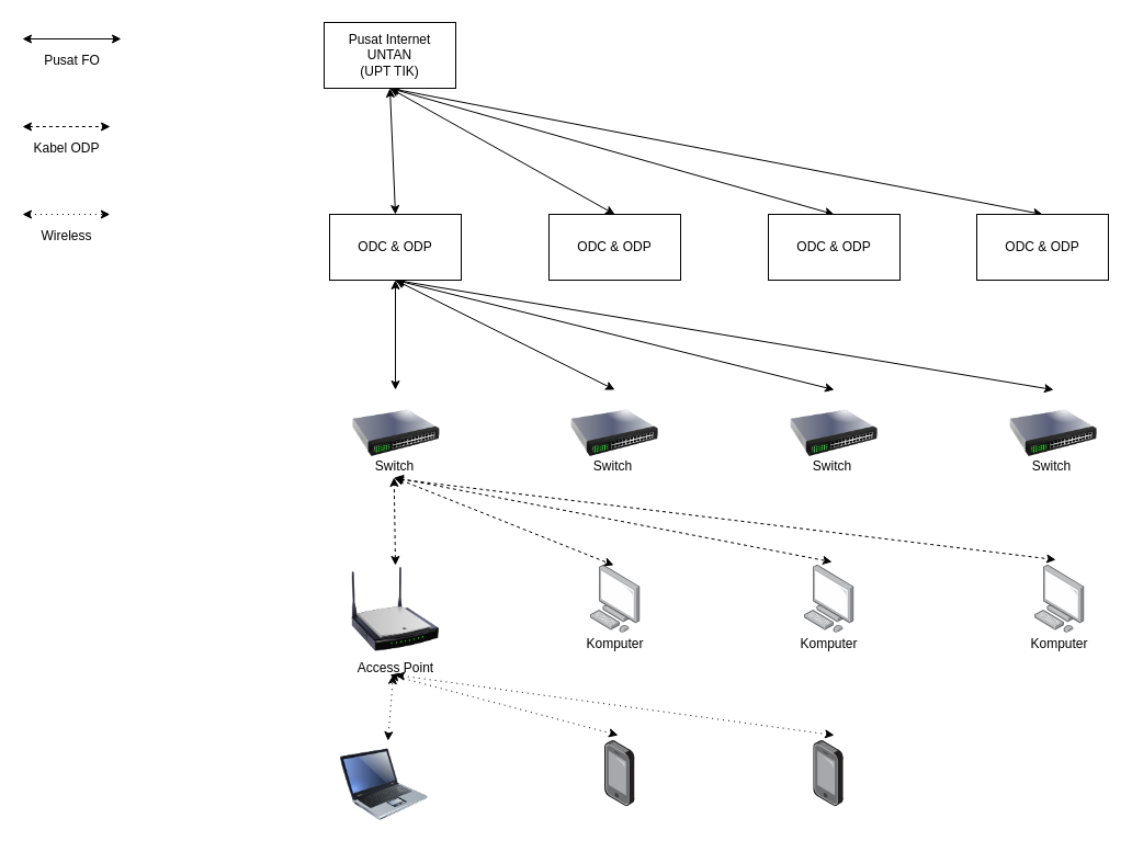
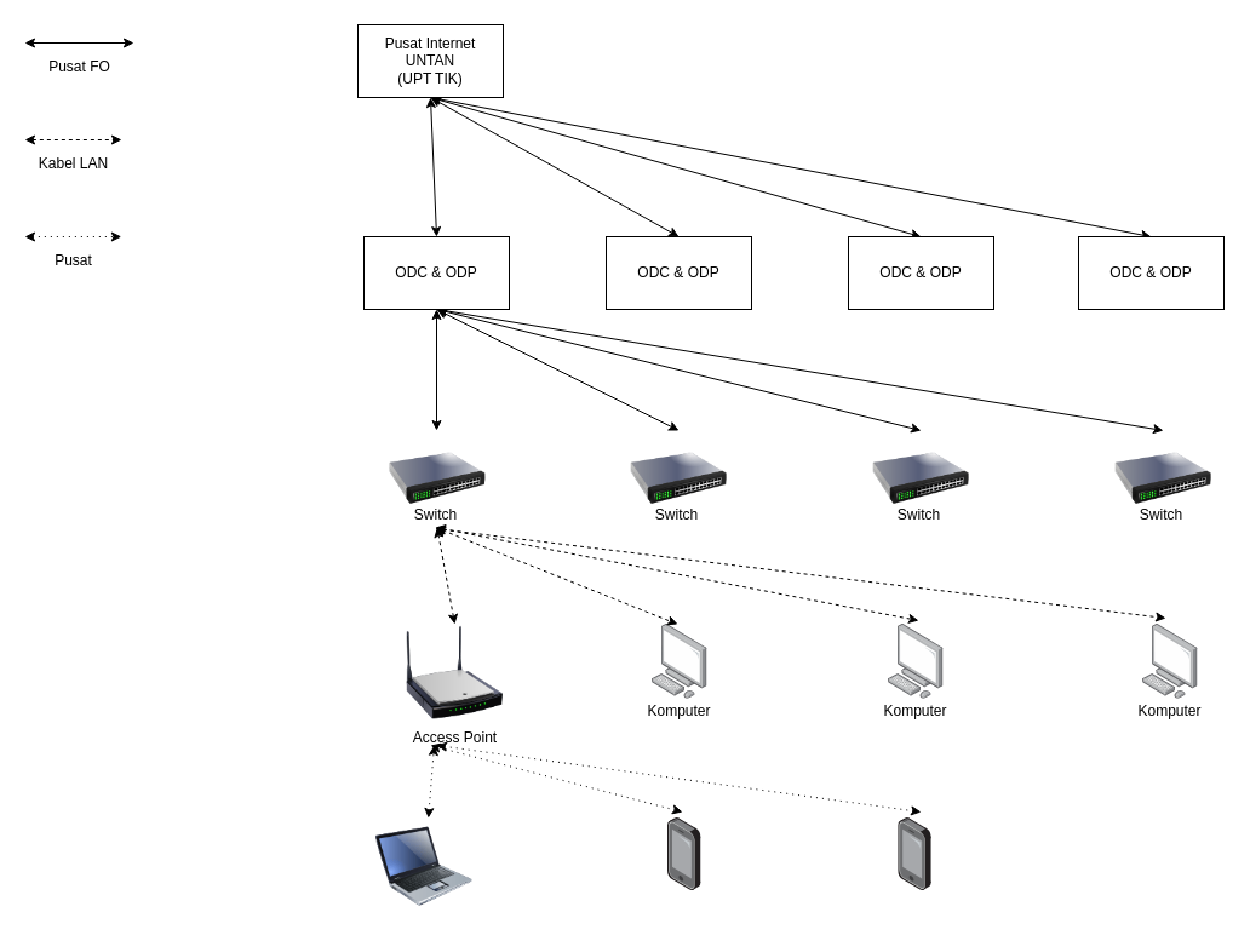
  <mxCell id="0" />
  <mxCell id="1" parent="0" />
  <mxCell id="2" style="rounded=0;orthogonalLoop=1;jettySize=auto;html=1;exitX=0.5;exitY=1;exitDx=0;exitDy=0;entryX=0.5;entryY=0;entryDx=0;entryDy=0;startArrow=classic;startFill=1;" parent="1" source="6" target="11" edge="1"><mxGeometry relative="1" as="geometry" /></mxCell>
  <mxCell id="3" style="edgeStyle=none;rounded=0;orthogonalLoop=1;jettySize=auto;html=1;exitX=0.5;exitY=1;exitDx=0;exitDy=0;entryX=0.5;entryY=0;entryDx=0;entryDy=0;startArrow=classic;startFill=1;" parent="1" source="6" target="12" edge="1"><mxGeometry relative="1" as="geometry" /></mxCell>
  <mxCell id="4" style="edgeStyle=none;rounded=0;orthogonalLoop=1;jettySize=auto;html=1;exitX=0.5;exitY=1;exitDx=0;exitDy=0;entryX=0.5;entryY=0;entryDx=0;entryDy=0;startArrow=classic;startFill=1;" parent="1" source="6" target="13" edge="1"><mxGeometry relative="1" as="geometry" /></mxCell>
  <mxCell id="5" style="edgeStyle=none;rounded=0;orthogonalLoop=1;jettySize=auto;html=1;exitX=0.5;exitY=1;exitDx=0;exitDy=0;entryX=0.5;entryY=0;entryDx=0;entryDy=0;startArrow=classic;startFill=1;" parent="1" source="6" target="14" edge="1"><mxGeometry relative="1" as="geometry" /></mxCell>
  <mxCell id="6" value="Pusat Internet UNTAN&lt;br&gt;(UPT TIK)" style="rounded=0;whiteSpace=wrap;html=1;" parent="1" vertex="1"><mxGeometry x="295" y="20" width="120" height="60" as="geometry" /></mxCell>
  <mxCell id="7" style="edgeStyle=none;rounded=0;orthogonalLoop=1;jettySize=auto;html=1;exitX=0.5;exitY=1;exitDx=0;exitDy=0;entryX=0.5;entryY=0;entryDx=0;entryDy=0;startArrow=classic;startFill=1;" parent="1" source="11" edge="1"><mxGeometry relative="1" as="geometry"><mxPoint x="360" y="355" as="targetPoint" /></mxGeometry></mxCell>
  <mxCell id="8" style="edgeStyle=none;rounded=0;orthogonalLoop=1;jettySize=auto;html=1;exitX=0.5;exitY=1;exitDx=0;exitDy=0;entryX=0.5;entryY=0;entryDx=0;entryDy=0;startArrow=classic;startFill=1;" parent="1" source="11" edge="1"><mxGeometry relative="1" as="geometry"><mxPoint x="560" y="355" as="targetPoint" /></mxGeometry></mxCell>
  <mxCell id="9" style="edgeStyle=none;rounded=0;orthogonalLoop=1;jettySize=auto;html=1;exitX=0.5;exitY=1;exitDx=0;exitDy=0;entryX=0.5;entryY=0;entryDx=0;entryDy=0;startArrow=classic;startFill=1;" parent="1" source="11" edge="1"><mxGeometry relative="1" as="geometry"><mxPoint x="760" y="355" as="targetPoint" /></mxGeometry></mxCell>
  <mxCell id="10" style="edgeStyle=none;rounded=0;orthogonalLoop=1;jettySize=auto;html=1;exitX=0.5;exitY=1;exitDx=0;exitDy=0;entryX=0.5;entryY=0;entryDx=0;entryDy=0;startArrow=classic;startFill=1;" parent="1" source="11" edge="1"><mxGeometry relative="1" as="geometry"><mxPoint x="960" y="355" as="targetPoint" /></mxGeometry></mxCell>
  <mxCell id="11" value="ODC &amp;amp; ODP" style="rounded=0;whiteSpace=wrap;html=1;" parent="1" vertex="1"><mxGeometry x="300" y="195" width="120" height="60" as="geometry" /></mxCell>
  <mxCell id="12" value="ODC &amp;amp; ODP" style="rounded=0;whiteSpace=wrap;html=1;" parent="1" vertex="1"><mxGeometry x="500" y="195" width="120" height="60" as="geometry" /></mxCell>
  <mxCell id="13" value="ODC &amp;amp; ODP" style="rounded=0;whiteSpace=wrap;html=1;" parent="1" vertex="1"><mxGeometry x="700" y="195" width="120" height="60" as="geometry" /></mxCell>
  <mxCell id="14" value="ODC &amp;amp; ODP" style="rounded=0;whiteSpace=wrap;html=1;" parent="1" vertex="1"><mxGeometry x="890" y="195" width="120" height="60" as="geometry" /></mxCell>
  <mxCell id="15" style="rounded=0;orthogonalLoop=1;jettySize=auto;html=1;exitX=0.5;exitY=1;exitDx=0;exitDy=0;startArrow=classic;startFill=1;" parent="1" edge="1"><mxGeometry relative="1" as="geometry"><mxPoint x="20" y="35" as="sourcePoint" /><mxPoint x="110" y="35" as="targetPoint" /></mxGeometry></mxCell>
  <mxCell id="16" value="Pusat FO" style="text;html=1;align=center;verticalAlign=middle;resizable=0;points=[];autosize=1;" parent="1" vertex="1"><mxGeometry x="30" y="45" width="70" height="20" as="geometry" /></mxCell>
  <mxCell id="17" value="" style="group" parent="1" vertex="1" connectable="0"><mxGeometry x="320.8" y="355" width="80" height="80" as="geometry" /></mxCell>
  <mxCell id="18" value="" style="image;html=1;image=img/lib/clip_art/networking/Switch_128x128.png" parent="17" vertex="1"><mxGeometry width="80" height="80" as="geometry" /></mxCell>
  <mxCell id="19" value="Switch" style="text;html=1;align=center;verticalAlign=middle;resizable=0;points=[];autosize=1;" parent="17" vertex="1"><mxGeometry x="12.8" y="60" width="50" height="20" as="geometry" /></mxCell>
  <mxCell id="20" value="" style="group" parent="1" vertex="1" connectable="0"><mxGeometry x="520" y="355" width="80" height="80" as="geometry" /></mxCell>
  <mxCell id="21" value="" style="image;html=1;image=img/lib/clip_art/networking/Switch_128x128.png" parent="20" vertex="1"><mxGeometry width="80" height="80" as="geometry" /></mxCell>
  <mxCell id="22" value="Switch" style="text;html=1;align=center;verticalAlign=middle;resizable=0;points=[];autosize=1;" parent="20" vertex="1"><mxGeometry x="12.8" y="60" width="50" height="20" as="geometry" /></mxCell>
  <mxCell id="23" value="" style="group" parent="1" vertex="1" connectable="0"><mxGeometry x="920" y="355" width="80" height="80" as="geometry" /></mxCell>
  <mxCell id="24" value="" style="image;html=1;image=img/lib/clip_art/networking/Switch_128x128.png" parent="23" vertex="1"><mxGeometry width="80" height="80" as="geometry" /></mxCell>
  <mxCell id="25" value="Switch" style="text;html=1;align=center;verticalAlign=middle;resizable=0;points=[];autosize=1;" parent="23" vertex="1"><mxGeometry x="12.8" y="60" width="50" height="20" as="geometry" /></mxCell>
  <mxCell id="26" value="" style="group" parent="1" vertex="1" connectable="0"><mxGeometry x="720" y="355" width="80" height="80" as="geometry" /></mxCell>
  <mxCell id="27" value="" style="image;html=1;image=img/lib/clip_art/networking/Switch_128x128.png" parent="26" vertex="1"><mxGeometry width="80" height="80" as="geometry" /></mxCell>
  <mxCell id="28" value="Switch" style="text;html=1;align=center;verticalAlign=middle;resizable=0;points=[];autosize=1;" parent="26" vertex="1"><mxGeometry x="12.8" y="60" width="50" height="20" as="geometry" /></mxCell>
  <mxCell id="29" value="" style="group" parent="1" vertex="1" connectable="0"><mxGeometry x="525" y="515" width="70" height="81.8" as="geometry" /></mxCell>
  <mxCell id="30" value="" style="points=[];aspect=fixed;html=1;align=center;shadow=0;dashed=0;image;image=img/lib/allied_telesis/computer_and_terminals/Personal_Computer.svg;" parent="29" vertex="1"><mxGeometry x="13" width="45.6" height="61.8" as="geometry" /></mxCell>
  <mxCell id="31" value="Komputer" style="text;html=1;align=center;verticalAlign=middle;resizable=0;points=[];autosize=1;" parent="29" vertex="1"><mxGeometry y="61.8" width="70" height="20" as="geometry" /></mxCell>
  <mxCell id="32" style="edgeStyle=none;rounded=0;orthogonalLoop=1;jettySize=auto;html=1;exitX=0.5;exitY=0;exitDx=0;exitDy=0;startArrow=classic;startFill=1;dashed=1;" parent="1" source="33" target="19" edge="1"><mxGeometry relative="1" as="geometry" /></mxCell>
- <mxCell id="33" value="Access Point" style="image;html=1;image=img/lib/clip_art/networking/Wireless_Router_N_128x128.png" parent="1" vertex="1"><mxGeometry x="320" y="515" width="80" height="80" as="geometry" /></mxCell>
+ <mxCell id="33" value="Access Point" style="image;html=1;image=img/lib/clip_art/networking/Wireless_Router_N_128x128.png" parent="1" vertex="1"><mxGeometry x="335" y="515" width="80" height="80" as="geometry" /></mxCell>
  <mxCell id="34" value="" style="group" parent="1" vertex="1" connectable="0"><mxGeometry x="720" y="515" width="70" height="81.8" as="geometry" /></mxCell>
  <mxCell id="35" value="" style="points=[];aspect=fixed;html=1;align=center;shadow=0;dashed=0;image;image=img/lib/allied_telesis/computer_and_terminals/Personal_Computer.svg;" parent="34" vertex="1"><mxGeometry x="13" width="45.6" height="61.8" as="geometry" /></mxCell>
  <mxCell id="36" value="Komputer" style="text;html=1;align=center;verticalAlign=middle;resizable=0;points=[];autosize=1;" parent="34" vertex="1"><mxGeometry y="61.8" width="70" height="20" as="geometry" /></mxCell>
  <mxCell id="37" value="" style="group" parent="1" vertex="1" connectable="0"><mxGeometry x="930" y="515" width="70" height="81.8" as="geometry" /></mxCell>
  <mxCell id="38" value="" style="points=[];aspect=fixed;html=1;align=center;shadow=0;dashed=0;image;image=img/lib/allied_telesis/computer_and_terminals/Personal_Computer.svg;" parent="37" vertex="1"><mxGeometry x="13" width="45.6" height="61.8" as="geometry" /></mxCell>
  <mxCell id="39" value="Komputer" style="text;html=1;align=center;verticalAlign=middle;resizable=0;points=[];autosize=1;" parent="37" vertex="1"><mxGeometry y="61.8" width="70" height="20" as="geometry" /></mxCell>
  <mxCell id="40" style="edgeStyle=none;rounded=0;orthogonalLoop=1;jettySize=auto;html=1;exitX=0.508;exitY=1;exitDx=0;exitDy=0;entryX=0.461;entryY=0;entryDx=0;entryDy=0;entryPerimeter=0;startArrow=classic;startFill=1;exitPerimeter=0;dashed=1;" parent="1" source="19" target="30" edge="1"><mxGeometry relative="1" as="geometry" /></mxCell>
  <mxCell id="41" style="edgeStyle=none;rounded=0;orthogonalLoop=1;jettySize=auto;html=1;exitX=0.508;exitY=1;exitDx=0;exitDy=0;entryX=0.548;entryY=-0.049;entryDx=0;entryDy=0;entryPerimeter=0;startArrow=classic;startFill=1;exitPerimeter=0;dashed=1;" parent="1" source="19" target="35" edge="1"><mxGeometry relative="1" as="geometry" /></mxCell>
  <mxCell id="42" style="edgeStyle=none;rounded=0;orthogonalLoop=1;jettySize=auto;html=1;entryX=0.417;entryY=-0.081;entryDx=0;entryDy=0;entryPerimeter=0;startArrow=classic;startFill=1;exitX=0.508;exitY=1.05;exitDx=0;exitDy=0;exitPerimeter=0;dashed=1;" parent="1" source="19" target="38" edge="1"><mxGeometry relative="1" as="geometry"><mxPoint x="361" y="445" as="sourcePoint" /></mxGeometry></mxCell>
  <mxCell id="43" style="edgeStyle=none;rounded=0;orthogonalLoop=1;jettySize=auto;html=1;dashed=1;startArrow=classic;startFill=1;dashPattern=1 4;" parent="1" source="44" edge="1"><mxGeometry relative="1" as="geometry"><mxPoint x="358" y="615" as="targetPoint" /></mxGeometry></mxCell>
  <mxCell id="44" value="" style="image;html=1;image=img/lib/clip_art/computers/Laptop_128x128.png" parent="1" vertex="1"><mxGeometry x="310" y="675" width="80" height="80" as="geometry" /></mxCell>
  <mxCell id="45" value="" style="points=[];aspect=fixed;html=1;align=center;shadow=0;dashed=0;image;image=img/lib/allied_telesis/computer_and_terminals/Smartphone.svg;" parent="1" vertex="1"><mxGeometry x="551" y="675" width="27.5" height="60" as="geometry" /></mxCell>
  <mxCell id="46" value="" style="points=[];aspect=fixed;html=1;align=center;shadow=0;dashed=0;image;image=img/lib/allied_telesis/computer_and_terminals/Smartphone.svg;" parent="1" vertex="1"><mxGeometry x="741.25" y="675" width="27.5" height="60" as="geometry" /></mxCell>
  <mxCell id="47" style="edgeStyle=none;rounded=0;orthogonalLoop=1;jettySize=auto;html=1;dashed=1;startArrow=classic;startFill=1;exitX=0.436;exitY=-0.083;exitDx=0;exitDy=0;exitPerimeter=0;dashPattern=1 4;" parent="1" source="45" edge="1"><mxGeometry relative="1" as="geometry"><mxPoint x="350" y="676.8" as="sourcePoint" /><mxPoint x="355" y="615" as="targetPoint" /></mxGeometry></mxCell>
  <mxCell id="48" style="edgeStyle=none;rounded=0;orthogonalLoop=1;jettySize=auto;html=1;dashed=1;startArrow=classic;startFill=1;dashPattern=1 4;" parent="1" edge="1"><mxGeometry relative="1" as="geometry"><mxPoint x="760" y="670" as="sourcePoint" /><mxPoint x="360" y="615" as="targetPoint" /></mxGeometry></mxCell>
  <mxCell id="49" style="edgeStyle=none;rounded=0;orthogonalLoop=1;jettySize=auto;html=1;startArrow=classic;startFill=1;dashed=1;" parent="1" edge="1"><mxGeometry relative="1" as="geometry"><mxPoint x="20" y="115" as="sourcePoint" /><mxPoint x="100" y="115" as="targetPoint" /></mxGeometry></mxCell>
- <mxCell id="50" value="Kabel ODP" style="text;html=1;align=center;verticalAlign=middle;resizable=0;points=[];autosize=1;" parent="1" vertex="1"><mxGeometry x="25" y="125" width="70" height="20" as="geometry" /></mxCell>
+ <mxCell id="50" value="Kabel LAN" style="text;html=1;align=center;verticalAlign=middle;resizable=0;points=[];autosize=1;" parent="1" vertex="1"><mxGeometry x="25" y="125" width="70" height="20" as="geometry" /></mxCell>
  <mxCell id="51" style="edgeStyle=none;rounded=0;orthogonalLoop=1;jettySize=auto;html=1;dashed=1;startArrow=classic;startFill=1;dashPattern=1 4;" parent="1" edge="1"><mxGeometry relative="1" as="geometry"><mxPoint x="20" y="195" as="sourcePoint" /><mxPoint x="99.8" y="195" as="targetPoint" /></mxGeometry></mxCell>
- <mxCell id="52" value="Wireless" style="text;html=1;align=center;verticalAlign=middle;resizable=0;points=[];autosize=1;" parent="1" vertex="1"><mxGeometry x="30" y="205" width="60" height="20" as="geometry" /></mxCell>
+ <mxCell id="52" value="Pusat" style="text;html=1;align=center;verticalAlign=middle;resizable=0;points=[];autosize=1;" parent="1" vertex="1"><mxGeometry x="30" y="205" width="60" height="20" as="geometry" /></mxCell>
